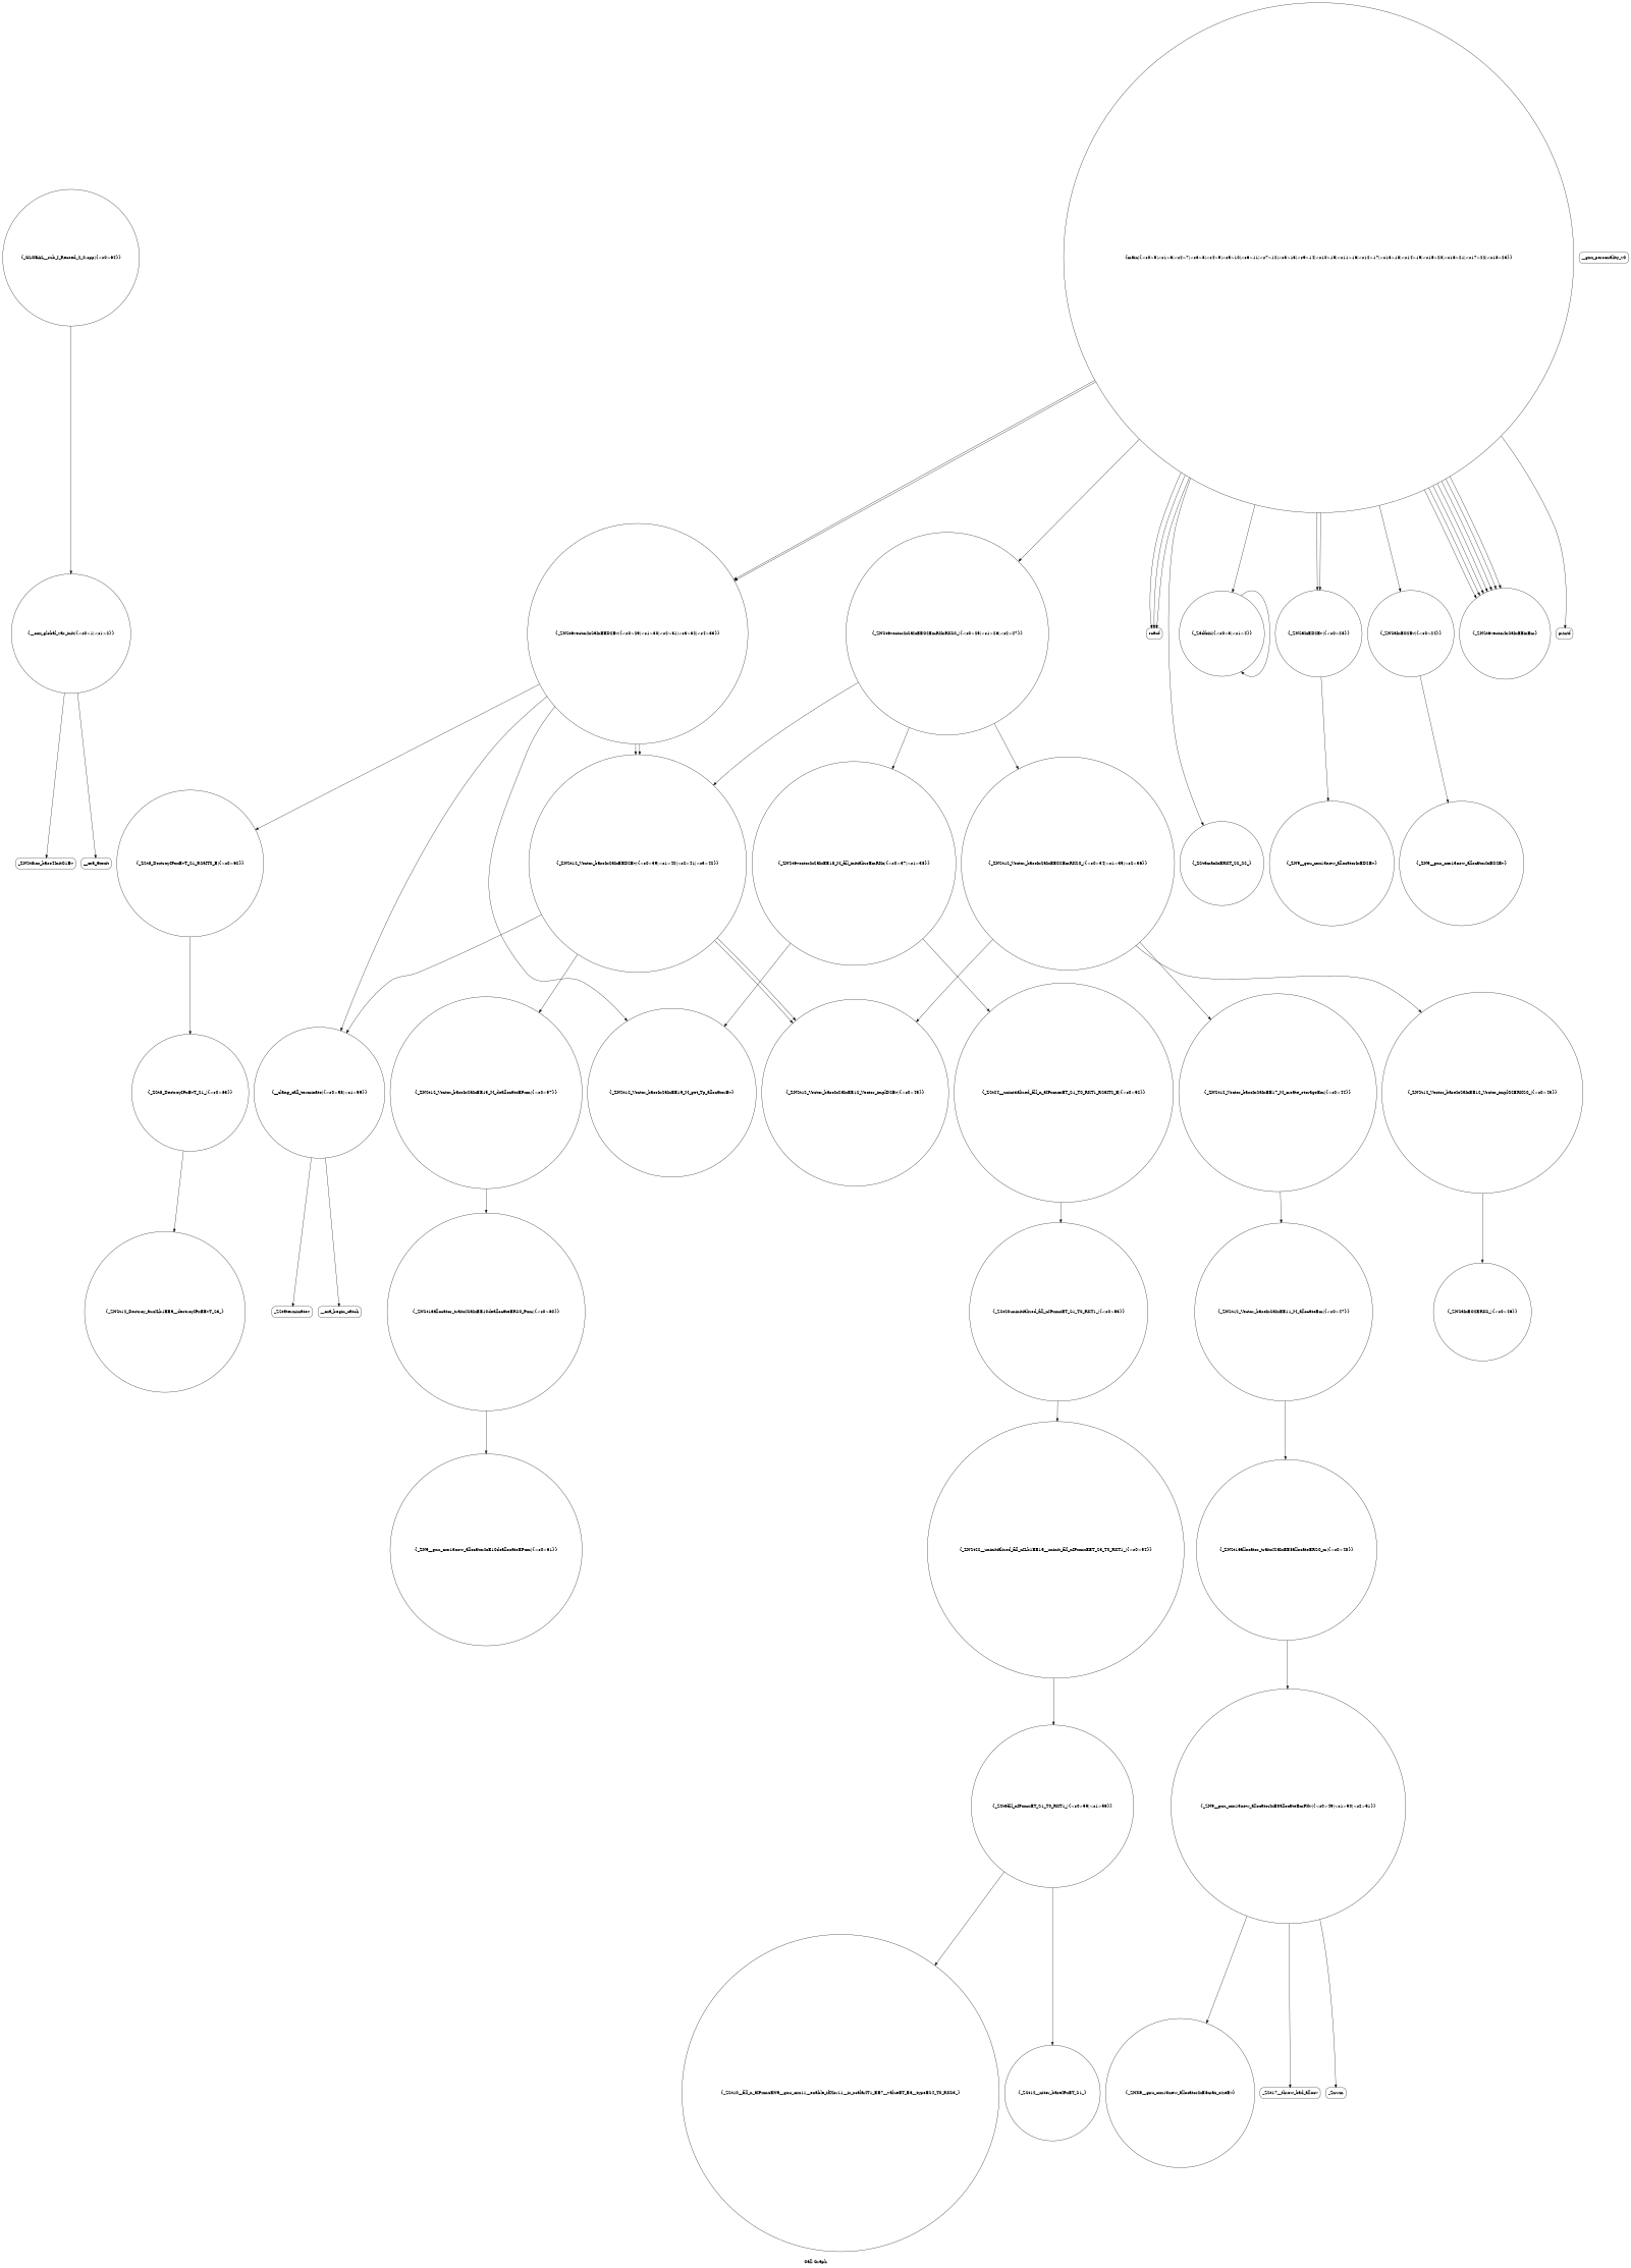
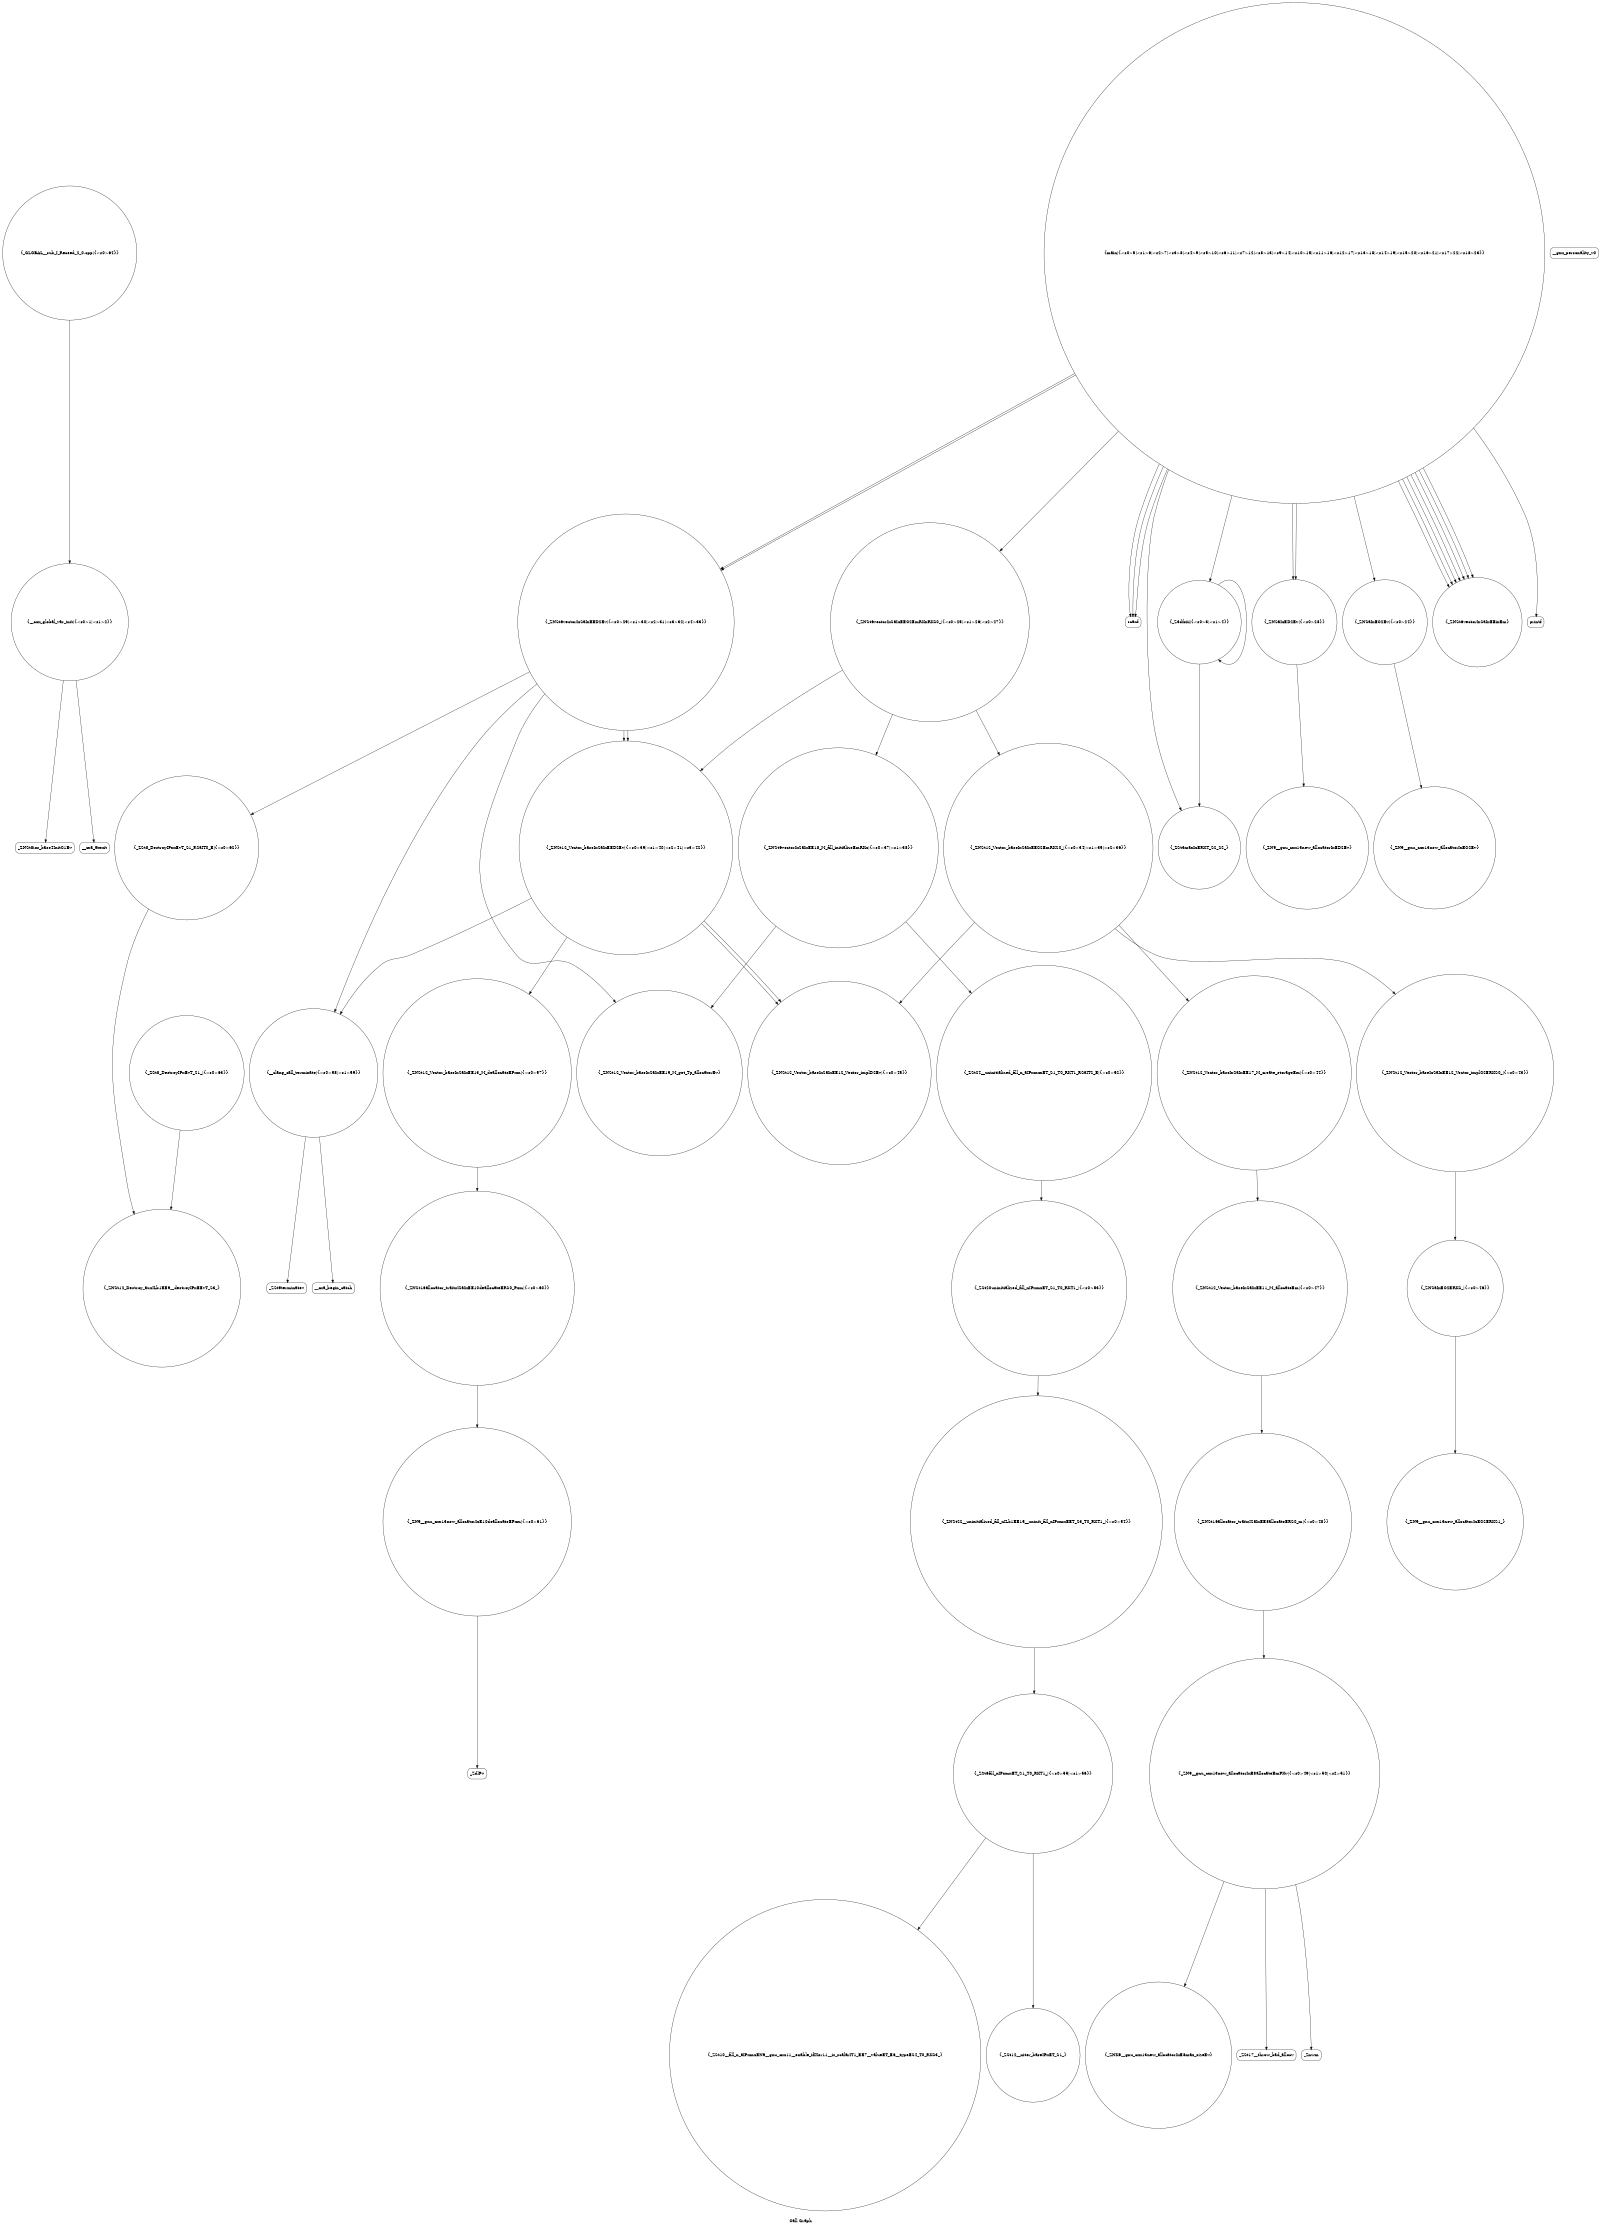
  digraph {
    label="Call Graph"
    node [shape=circle]
    edge [color=black tailport=s0]
    n1 [label="{__cxx_global_var_init|{<s0>1|<s1>2}}"]
    n2 [label="{_ZNSt8ios_base4InitC1Ev}" shape=Mrecord]
    n3 [label="{__cxa_atexit}" shape=Mrecord]
    n4 [label="{_ZSt8_DestroyIPxxEvT_S1_RSaIT0_E|{<s0>62}}"]
    n5 [label="{_ZSt8_DestroyIPxEvT_S1_|{<s0>63}}"]
    n6 [label="{_ZNSt12_Destroy_auxILb1EE9__destroyIPxEEvT_S3_}"]
    n7 [label="{scanf}" shape=Mrecord]
    n8 [label="{_ZNSt6vectorIxSaIxEED2Ev|{<s0>29|<s1>30|<s2>31|<s3>32|<s4>33}}"]
    n9 [label="{_ZNSt12_Vector_baseIxSaIxEE19_M_get_Tp_allocatorEv}"]
    n10 [label="{_ZNSt12_Vector_baseIxSaIxEED2Ev|{<s0>39|<s1>40|<s2>41|<s3>42}}"]
    n11 [label="{__clang_call_terminate|{<s0>58|<s1>59}}"]
    n12 [label="{_ZNSt12_Vector_baseIxSaIxEE12_Vector_implD2Ev|{<s0>45}}"]
    n13 [label="{_ZNSt12_Vector_baseIxSaIxEE13_M_deallocateEPxm|{<s0>57}}"]
    n14 [label="{__cxa_begin_catch}" shape=Mrecord]
    n15 [label="{_ZSt9terminatev}" shape=Mrecord]
    n16 [label="{_ZNSt16allocator_traitsISaIxEE10deallocateERS0_Pxm|{<s0>60}}"]
    n17 [label="{_ZNSt12_Vector_baseIxSaIxEE17_M_create_storageEm|{<s0>44}}"]
    n18 [label="{_ZNSt12_Vector_baseIxSaIxEE11_M_allocateEm|{<s0>47}}"]
    n19 [label="{_ZNSt16allocator_traitsISaIxEE8allocateERS0_m|{<s0>48}}"]
    n20 [label="{_ZN9__gnu_cxx13new_allocatorIxE8allocateEmPKv|{<s0>49|<s1>50|<s2>51}}"]
    n21 [label="{_ZNK9__gnu_cxx13new_allocatorIxE8max_sizeEv}"]
    n22 [label="{_ZSt6fill_nIPxmxET_S1_T0_RKT1_|{<s0>55|<s1>56}}"]
    n23 [label="{_ZSt12__niter_baseIPxET_S1_}"]
    n24 [label="{_ZSt10__fill_n_aIPxmxEN9__gnu_cxx11__enable_ifIXsr11__is_scalarIT1_EE7__valueET_E6__typeES4_T0_RKS3_}"]
    n25 [label="{_ZN9__gnu_cxx13new_allocatorIxE10deallocateEPxm|{<s0>61}}"]
+   n26 [label="{_ZdlPv}" shape=Mrecord]
    n27 [label="{_Z3dfsiii|{<s0>3|<s1>4}}"]
    n28 [label="{_ZSt3maxIxERKT_S2_S2_}"]
    n29 [label="{_ZNSaIxED2Ev|{<s0>28}}"]
    n30 [label="{_ZN9__gnu_cxx13new_allocatorIxED2Ev}"]
    n31 [label="{_ZNSt6vectorIxSaIxEE18_M_fill_initializeEmRKx|{<s0>37|<s1>38}}"]
    n32 [label="{_ZSt24__uninitialized_fill_n_aIPxmxxET_S1_T0_RKT1_RSaIT2_E|{<s0>52}}"]
    n33 [label="{_ZSt20uninitialized_fill_nIPxmxET_S1_T0_RKT1_|{<s0>53}}"]
    n34 [label="{_ZNSt22__uninitialized_fill_nILb1EE15__uninit_fill_nIPxmxEET_S3_T0_RKT1_|{<s0>54}}"]
    n35 [label="{_ZSt17__throw_bad_allocv}" shape=Mrecord]
    n36 [label="{_Znwm}" shape=Mrecord]
    n37 [label="{_ZNSaIxEC2Ev|{<s0>24}}"]
    n38 [label="{_ZN9__gnu_cxx13new_allocatorIxEC2Ev}"]
    n39 [label="{_ZNSt6vectorIxSaIxEEixEm}"]
    n40 [label="{_ZNSt6vectorIxSaIxEEC2EmRKxRKS0_|{<s0>25|<s1>26|<s2>27}}"]
    n41 [label="{_ZNSt12_Vector_baseIxSaIxEEC2EmRKS0_|{<s0>34|<s1>35|<s2>36}}"]
    n42 [label="{_ZNSt12_Vector_baseIxSaIxEE12_Vector_implC2ERKS0_|{<s0>43}}"]
    n43 [label="{_ZNSaIxEC2ERKS_|{<s0>46}}"]
+   n44 [label="{_ZN9__gnu_cxx13new_allocatorIxEC2ERKS1_}"]
    n45 [label="{main|{<s0>5|<s1>6|<s2>7|<s3>8|<s4>9|<s5>10|<s6>11|<s7>12|<s8>13|<s9>14|<s10>15|<s11>16|<s12>17|<s13>18|<s14>19|<s15>20|<s16>21|<s17>22|<s18>23}}"]
    n46 [label="{printf}" shape=Mrecord]
    n47 [label="{_GLOBAL__sub_I_Receed_2_0.cpp|{<s0>64}}"]
    n48 [label="{__gxx_personality_v0}" shape=Mrecord]
    n1 -> n2
    n1 -> n3 [tailport=s1]
-   n4 -> n5
+   n4 -> n6
    n5 -> n6
    n8 -> n4 [tailport=s1]
    n8 -> n9
    n8 -> n10 [tailport=s2]
    n8 -> n10 [tailport=s3]
    n8 -> n11 [tailport=s4]
    n10 -> n11 [tailport=s3]
    n10 -> n12 [tailport=s1]
    n10 -> n12 [tailport=s2]
    n10 -> n13
    n11 -> n14
    n11 -> n15 [tailport=s1]
    n13 -> n16
    n16 -> n25
    n17 -> n18
    n18 -> n19
    n19 -> n20
    n20 -> n21
    n20 -> n35 [tailport=s1]
    n20 -> n36 [tailport=s2]
    n22 -> n23
    n22 -> n24 [tailport=s1]
+   n25 -> n26
    n27 -> n27 [tailport=s1]
+   n27 -> n28
    n29 -> n30
    n31 -> n9
    n31 -> n32 [tailport=s1]
    n32 -> n33
    n33 -> n34
    n34 -> n22
    n37 -> n38
    n40 -> n10 [tailport=s2]
    n40 -> n31 [tailport=s1]
    n40 -> n41
    n41 -> n12 [tailport=s2]
    n41 -> n17 [tailport=s1]
    n41 -> n42
    n42 -> n43
+   n43 -> n44
    n45 -> n7
    n45 -> n7 [tailport=s1]
    n45 -> n7 [tailport=s2]
    n45 -> n8 [tailport=s12]
    n45 -> n8 [tailport=s18]
    n45 -> n27 [tailport=s9]
    n45 -> n28 [tailport=s14]
    n45 -> n29 [tailport=s5]
    n45 -> n29 [tailport=s8]
    n45 -> n37 [tailport=s3]
    n45 -> n39 [tailport=s6]
    n45 -> n39 [tailport=s7]
    n45 -> n39 [tailport=s10]
    n45 -> n39 [tailport=s11]
    n45 -> n39 [tailport=s13]
    n45 -> n39 [tailport=s15]
    n45 -> n39 [tailport=s16]
    n45 -> n40 [tailport=s4]
    n45 -> n46 [tailport=s17]
    n47 -> n1
  }
